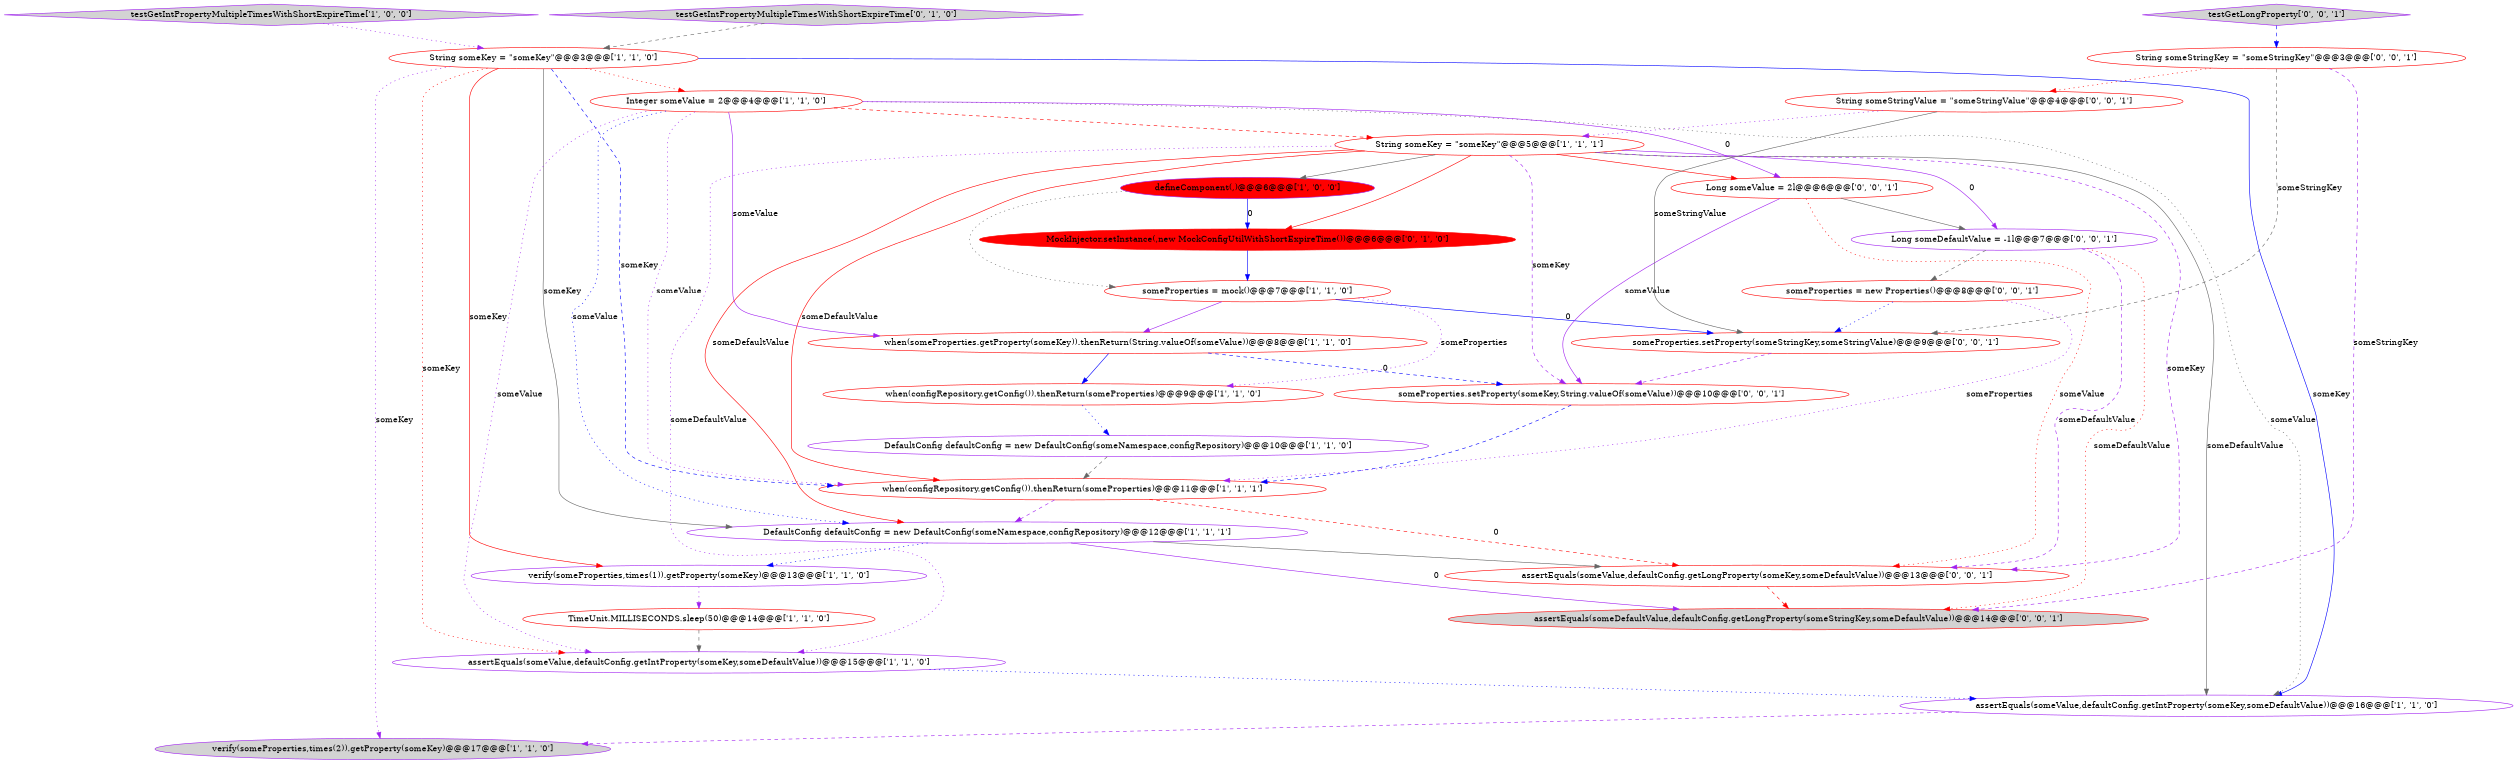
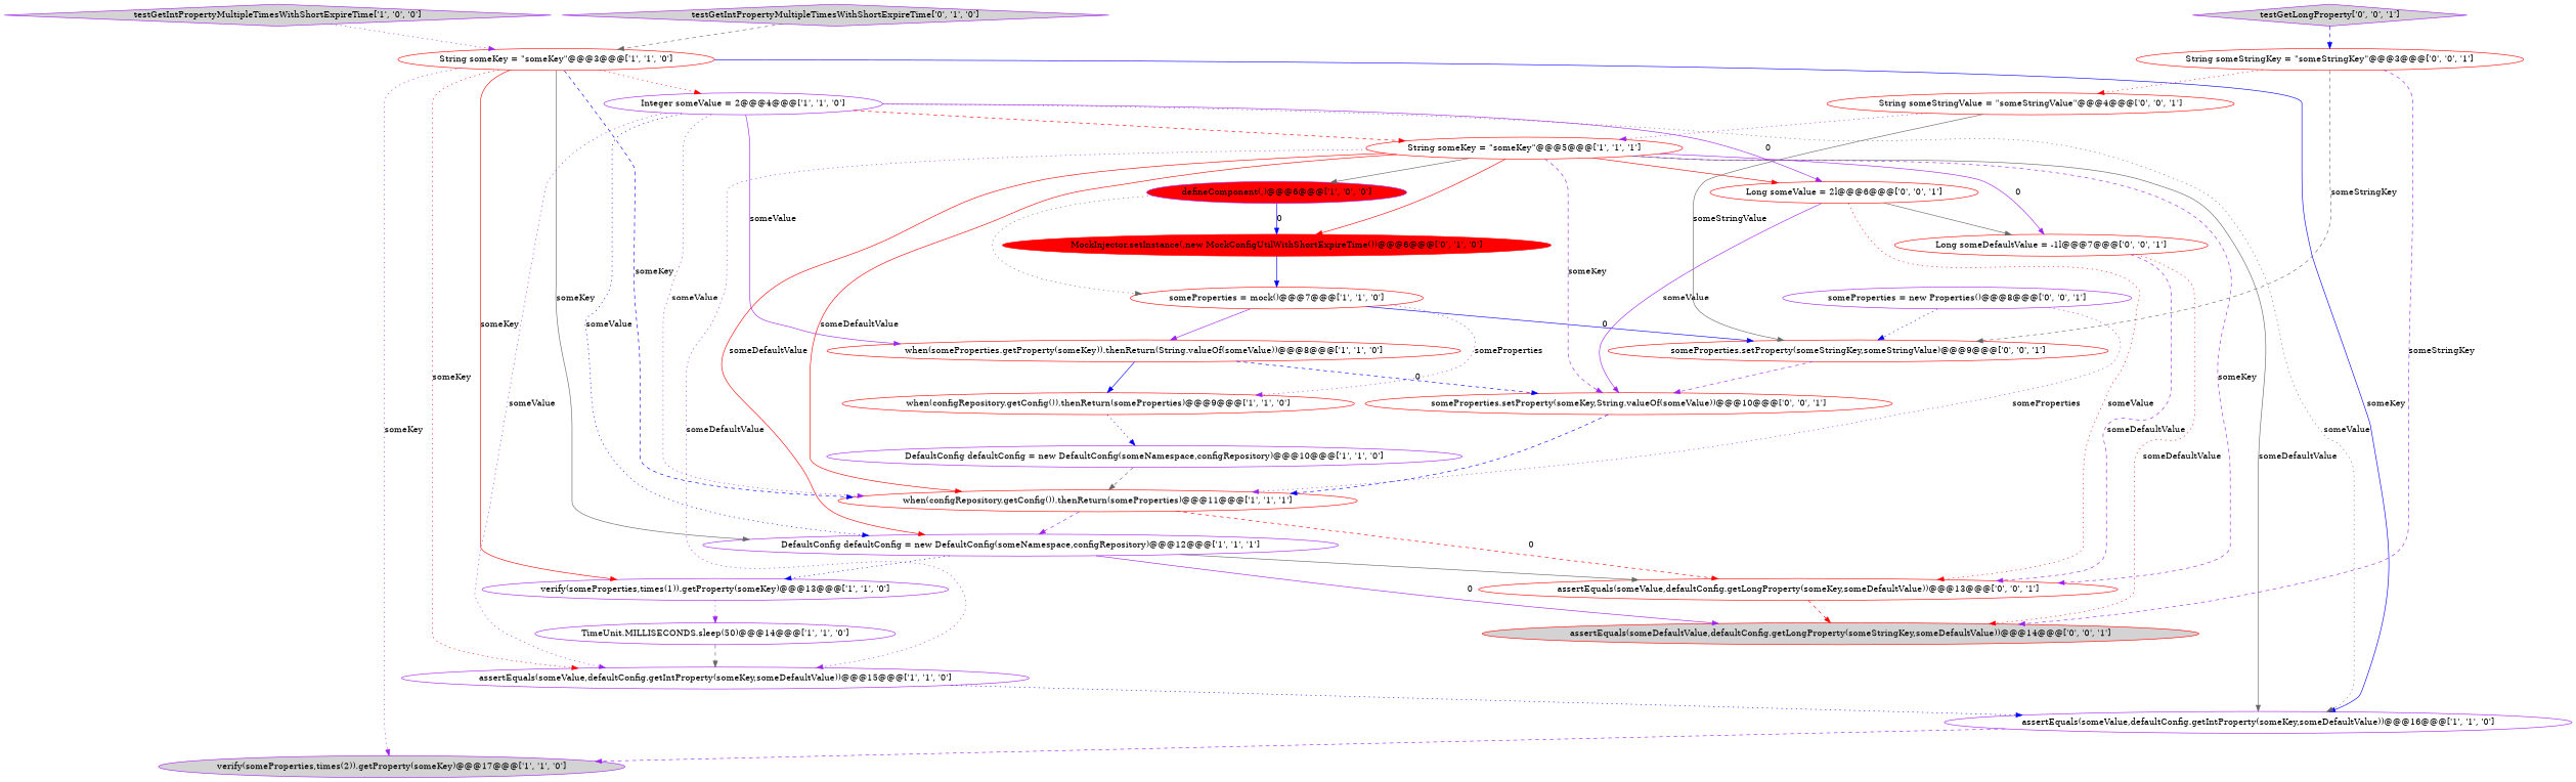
  digraph {
    node [color=red fillcolor=white shape=ellipse style=filled]
    edge [color=purple style=solid]
    n1 [color=purple label="verify(someProperties,times(1)).getProperty(someKey)@@@13@@@['1', '1', '0']"]
-   n2 [label="TimeUnit.MILLISECONDS.sleep(50)@@@14@@@['1', '1', '0']"]
+   n2 [color=purple label="TimeUnit.MILLISECONDS.sleep(50)@@@14@@@['1', '1', '0']"]
    n3 [color=purple label="assertEquals(someValue,defaultConfig.getIntProperty(someKey,someDefaultValue))@@@15@@@['1', '1', '0']"]
    n4 [color=purple label="assertEquals(someValue,defaultConfig.getIntProperty(someKey,someDefaultValue))@@@16@@@['1', '1', '0']"]
    n5 [color=purple fillcolor=lightgray label="verify(someProperties,times(2)).getProperty(someKey)@@@17@@@['1', '1', '0']"]
    n6 [color=purple fillcolor=red label="defineComponent(,)@@@6@@@['1', '0', '0']"]
    n7 [fillcolor=red label="MockInjector.setInstance(,new MockConfigUtilWithShortExpireTime())@@@6@@@['0', '1', '0']"]
    n8 [label="someProperties = mock()@@@7@@@['1', '1', '0']"]
    n9 [label="someProperties.setProperty(someStringKey,someStringValue)@@@9@@@['0', '0', '1']"]
    n10 [label="when(someProperties.getProperty(someKey)).thenReturn(String.valueOf(someValue))@@@8@@@['1', '1', '0']"]
    n11 [label="when(configRepository.getConfig()).thenReturn(someProperties)@@@9@@@['1', '1', '0']"]
    n12 [label="someProperties.setProperty(someKey,String.valueOf(someValue))@@@10@@@['0', '0', '1']"]
    n13 [label="when(configRepository.getConfig()).thenReturn(someProperties)@@@11@@@['1', '1', '1']"]
    n14 [color=purple label="DefaultConfig defaultConfig = new DefaultConfig(someNamespace,configRepository)@@@12@@@['1', '1', '1']"]
    n15 [label="assertEquals(someValue,defaultConfig.getLongProperty(someKey,someDefaultValue))@@@13@@@['0', '0', '1']"]
    n16 [color=purple label="DefaultConfig defaultConfig = new DefaultConfig(someNamespace,configRepository)@@@10@@@['1', '1', '0']"]
    n17 [color=purple fillcolor=lightgray label="testGetIntPropertyMultipleTimesWithShortExpireTime['0', '1', '0']" shape=diamond]
    n18 [label="String someKey = \"someKey\"@@@3@@@['1', '1', '0']"]
-   n19 [label="Integer someValue = 2@@@4@@@['1', '1', '0']"]
+   n19 [color=purple label="Integer someValue = 2@@@4@@@['1', '1', '0']"]
    n20 [fillcolor=lightgray label="assertEquals(someDefaultValue,defaultConfig.getLongProperty(someStringKey,someDefaultValue))@@@14@@@['0', '0', '1']"]
    n21 [label="String someKey = \"someKey\"@@@5@@@['1', '1', '1']"]
    n22 [label="Long someValue = 2l@@@6@@@['0', '0', '1']"]
-   n23 [color=purple label="Long someDefaultValue = -1l@@@7@@@['0', '0', '1']"]
-   n24 [label="someProperties = new Properties()@@@8@@@['0', '0', '1']"]
+   n23 [label="Long someDefaultValue = -1l@@@7@@@['0', '0', '1']"]
+   n24 [color=purple label="someProperties = new Properties()@@@8@@@['0', '0', '1']"]
    n25 [label="String someStringValue = \"someStringValue\"@@@4@@@['0', '0', '1']"]
    n26 [color=purple fillcolor=lightgray label="testGetIntPropertyMultipleTimesWithShortExpireTime['1', '0', '0']" shape=diamond]
    n27 [color=purple fillcolor=lightgray label="testGetLongProperty['0', '0', '1']" shape=diamond]
    n28 [label="String someStringKey = \"someStringKey\"@@@3@@@['0', '0', '1']"]
    n1 -> n2 [style=dotted]
    n2 -> n3 [color=gray40 style=dashed]
    n3 -> n4 [color=blue style=dotted]
    n4 -> n5 [style=dashed]
    n6 -> n7 [color=blue label=0]
    n6 -> n8 [color=gray40 style=dotted]
    n7 -> n8 [color=blue]
    n8 -> n9 [color=blue label=0]
    n8 -> n10
    n8 -> n11 [label=someProperties style=dotted]
    n9 -> n12 [style=dashed]
    n10 -> n11 [color=blue]
    n10 -> n12 [color=blue label=0 style=dashed]
    n11 -> n16 [color=blue style=dotted]
    n12 -> n13 [color=blue style=dashed]
    n13 -> n14 [style=dashed]
    n13 -> n15 [color=red label=0 style=dashed]
    n14 -> n1 [color=blue style=dotted]
    n14 -> n15 [color=gray40]
    n14 -> n20 [label=0]
    n15 -> n20 [color=red style=dashed]
    n16 -> n13 [color=gray40 style=dashed]
    n17 -> n18 [color=gray40 style=dashed]
    n18 -> n1 [color=red label=someKey]
    n18 -> n3 [color=red label=someKey style=dotted]
    n18 -> n4 [color=blue label=someKey]
    n18 -> n5 [label=someKey style=dotted]
    n18 -> n13 [color=blue label=someKey style=dashed]
    n18 -> n14 [color=gray40 label=someKey]
    n18 -> n19 [color=red style=dotted]
    n19 -> n3 [label=someValue style=dotted]
    n19 -> n4 [color=gray40 label=someValue style=dotted]
    n19 -> n10 [label=someValue]
    n19 -> n13 [label=someValue style=dotted]
    n19 -> n14 [color=blue label=someValue style=dotted]
    n19 -> n21 [color=red style=dashed]
    n19 -> n22 [label=0]
    n21 -> n3 [label=someDefaultValue style=dotted]
    n21 -> n4 [color=gray40 label=someDefaultValue]
    n21 -> n6 [color=gray40]
    n21 -> n7 [color=red]
    n21 -> n12 [label=someKey style=dashed]
    n21 -> n13 [color=red label=someDefaultValue]
    n21 -> n14 [color=red label=someDefaultValue]
    n21 -> n15 [label=someKey style=dashed]
    n21 -> n22 [color=red]
    n21 -> n23 [label=0]
    n22 -> n12 [label=someValue]
    n22 -> n15 [color=red label=someValue style=dotted]
    n22 -> n23 [color=gray40]
    n23 -> n15 [label=someDefaultValue style=dashed]
    n23 -> n20 [color=red label=someDefaultValue style=dotted]
-   n23 -> n24 [color=gray40 style=dashed]
    n24 -> n9 [color=blue style=dotted]
    n24 -> n13 [label=someProperties style=dotted]
    n25 -> n9 [color=gray40 label=someStringValue]
    n25 -> n21 [style=dotted]
    n26 -> n18 [style=dotted]
    n27 -> n28 [color=blue style=dashed]
    n28 -> n9 [color=gray40 label=someStringKey style=dashed]
    n28 -> n20 [label=someStringKey style=dashed]
    n28 -> n25 [color=red style=dotted]
  }
